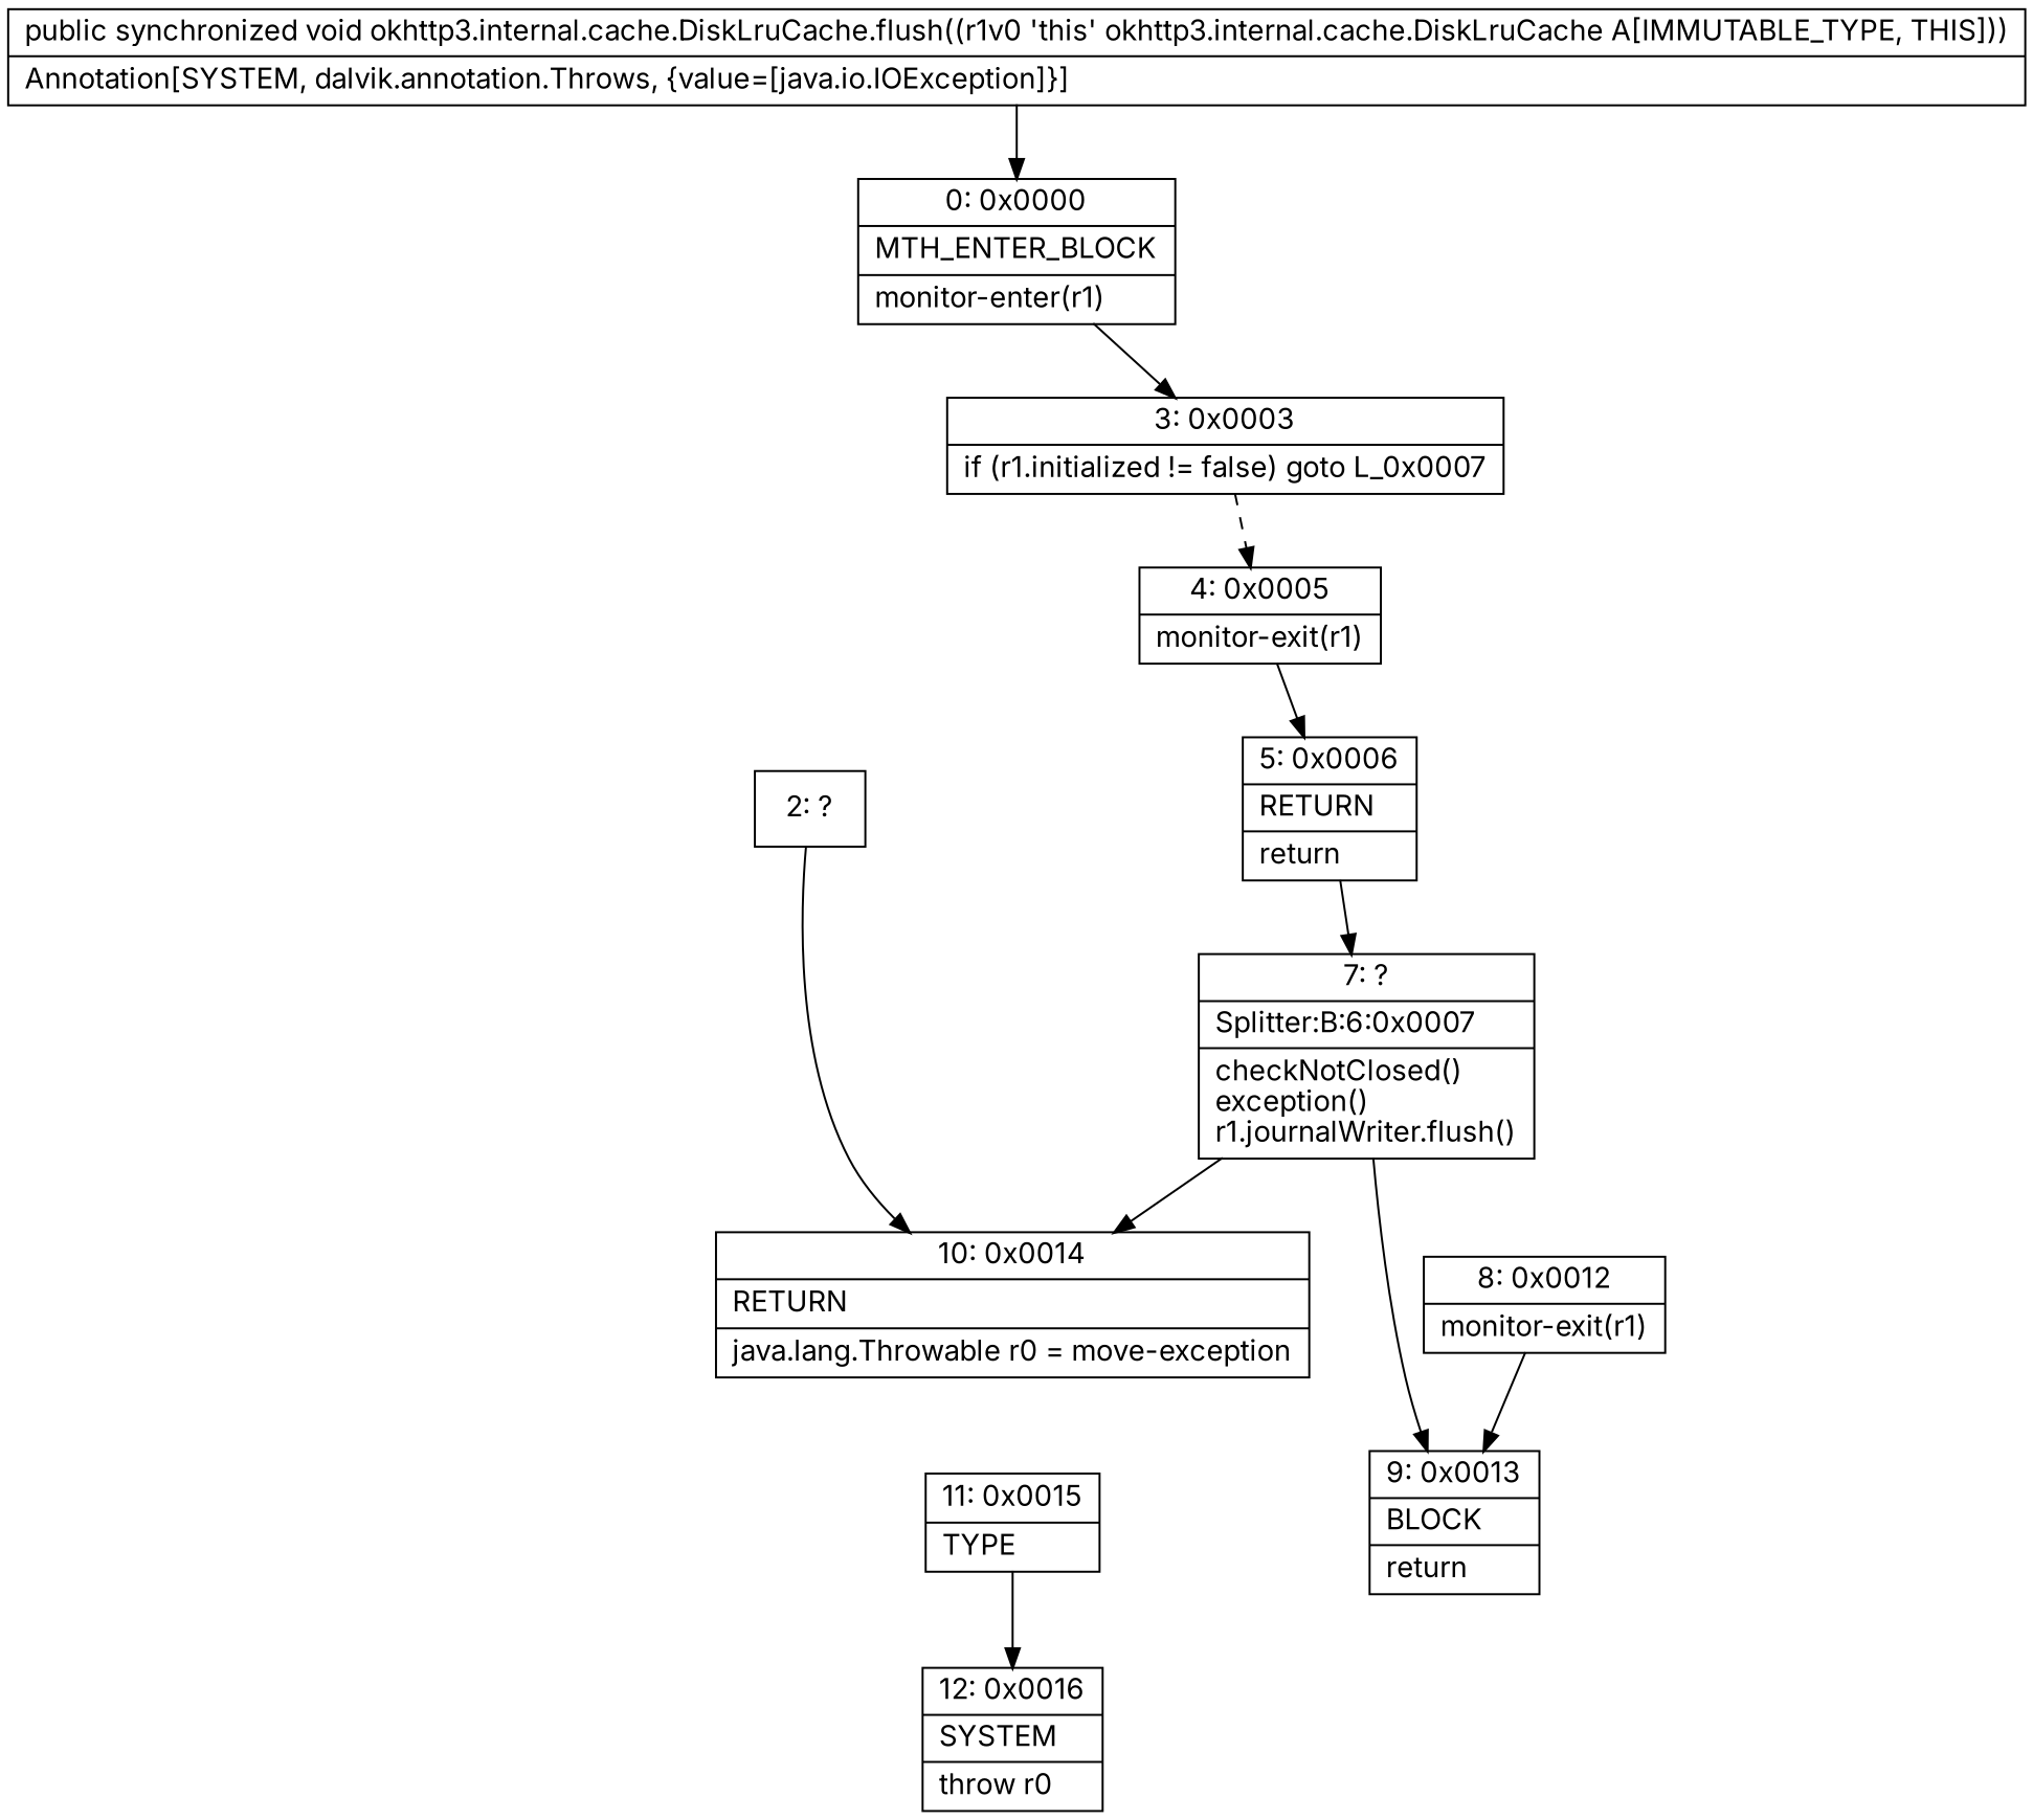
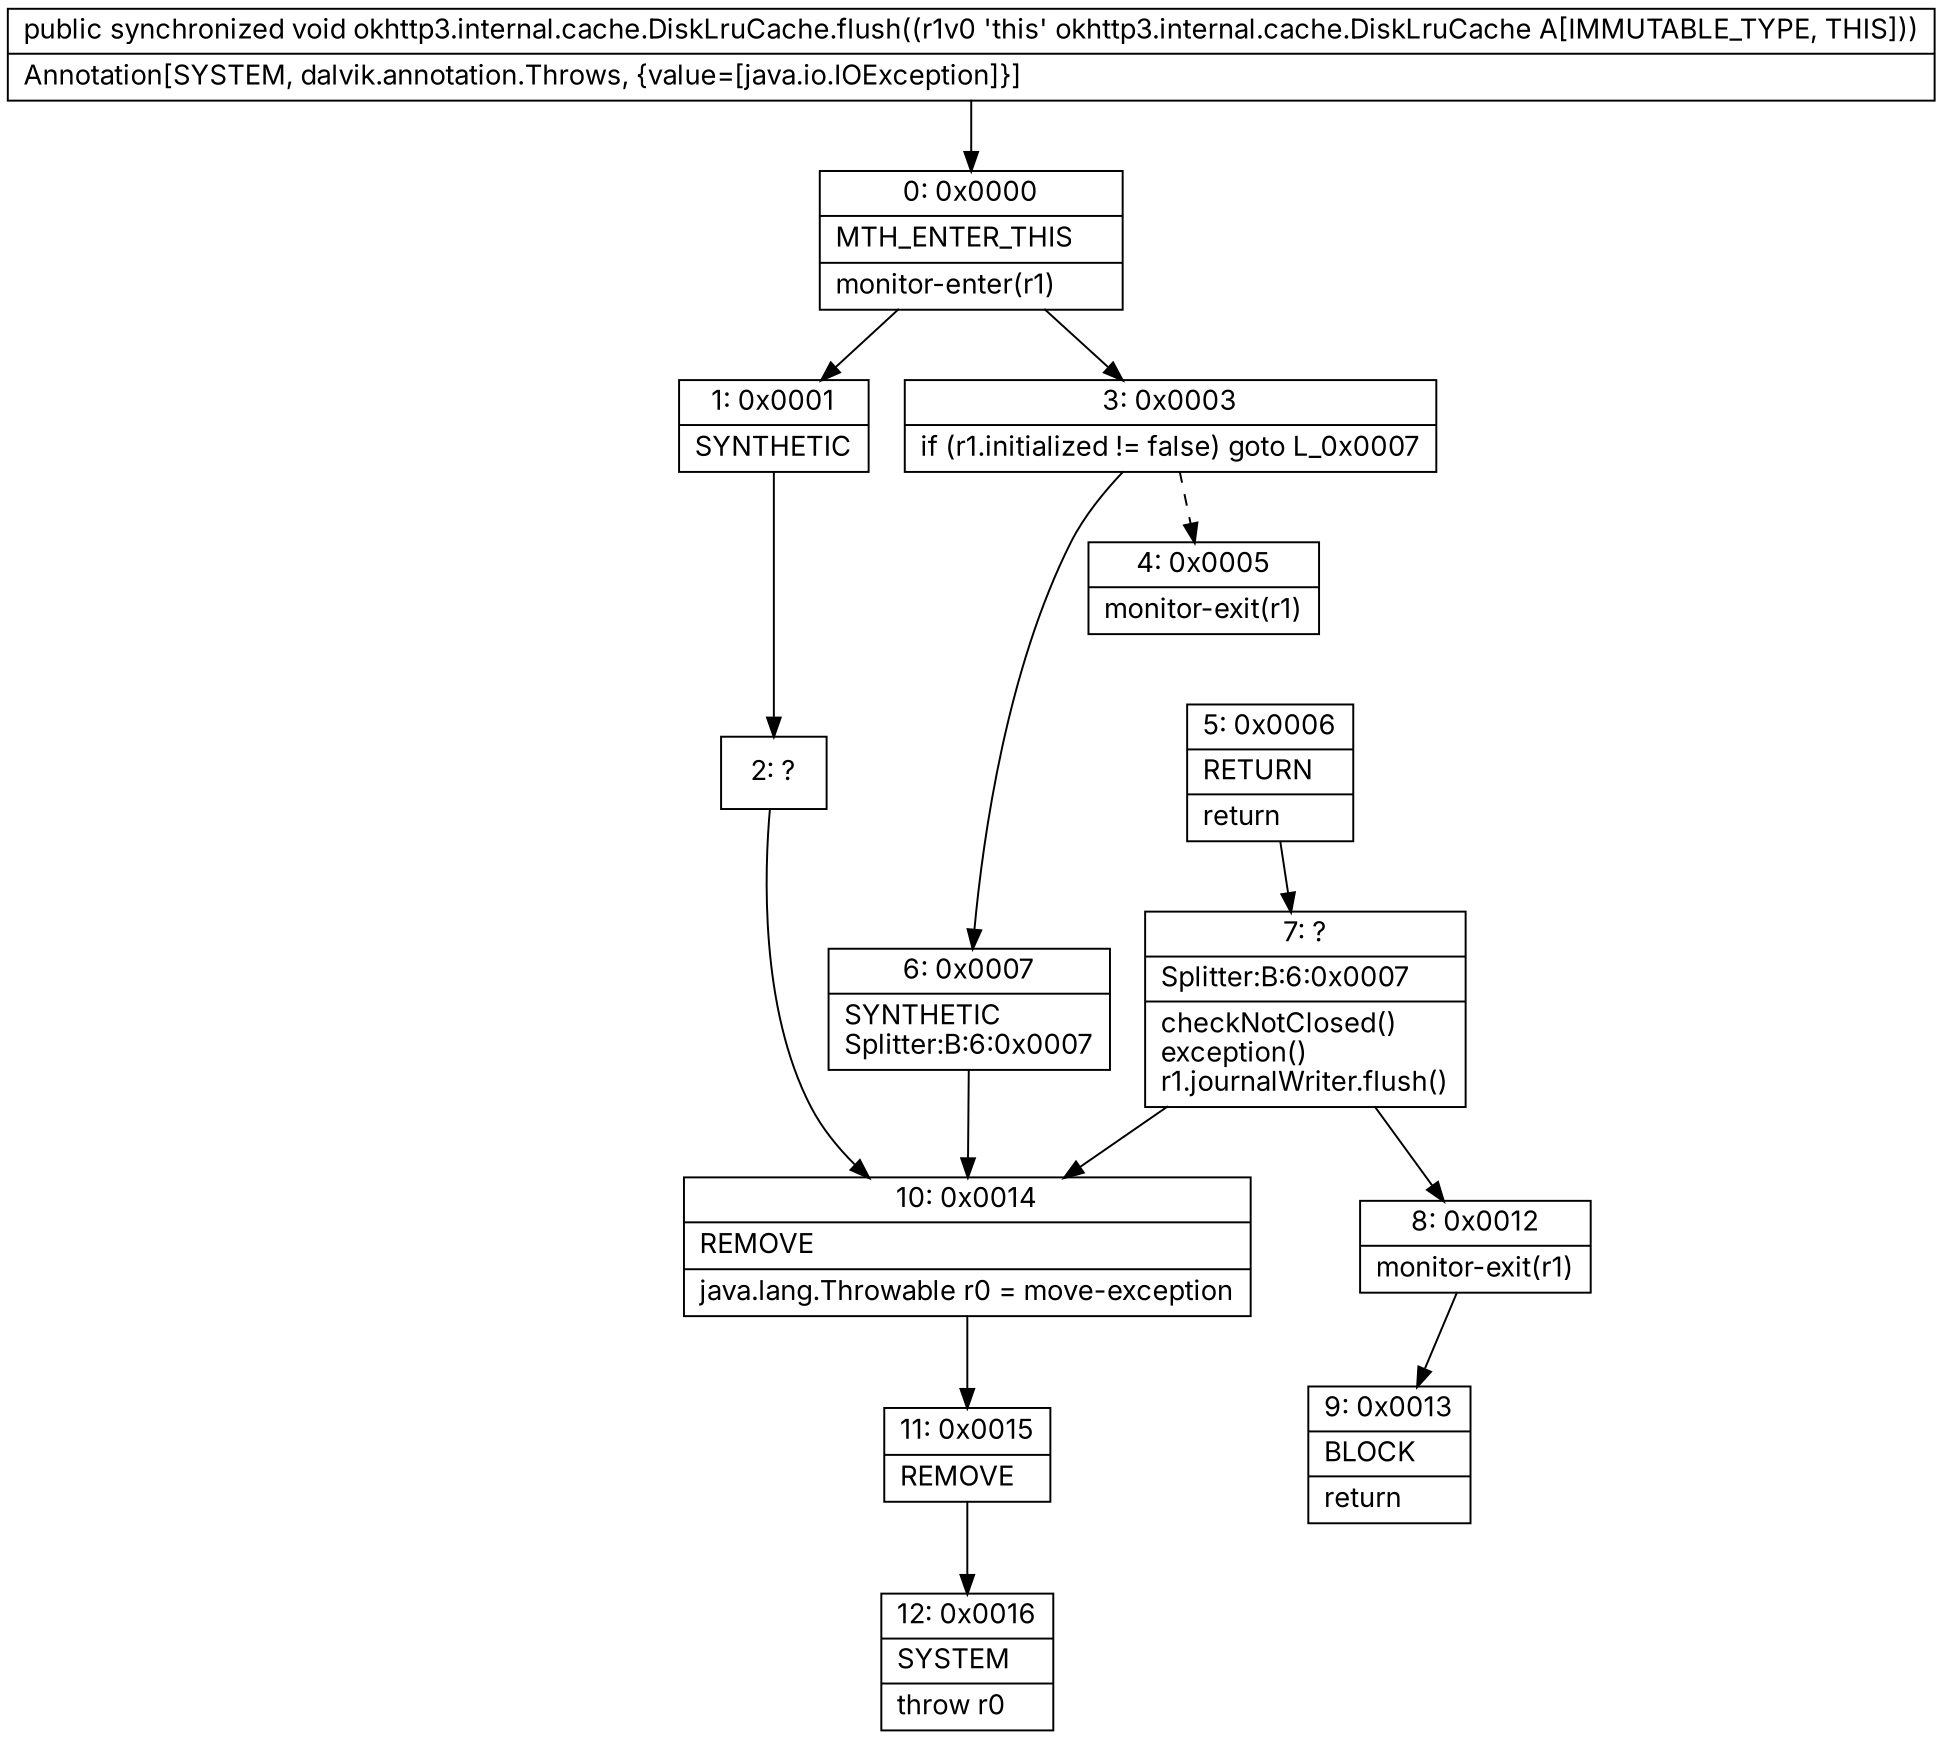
  digraph {
    fontname=Inter
    node [fontname=Inter shape=record]
    edge [fontname=Inter]
-   n1 [label="{0\:\ 0x0000|MTH_ENTER_BLOCK\l|monitor\-enter(r1)\l}"]
+   n1 [label="{0\:\ 0x0000|MTH_ENTER_THIS\l|monitor\-enter(r1)\l}"]
+   n2 [label="{1\:\ 0x0001|SYNTHETIC\l}"]
    n3 [label="{3\:\ 0x0003|if (r1.initialized != false) goto L_0x0007\l}"]
    n4 [label="{2\:\ ?}"]
-   n5 [label="{10\:\ 0x0014|RETURN\l|java.lang.Throwable r0 = move\-exception\l}"]
-   n6 [label="{11\:\ 0x0015|TYPE\l}"]
+   n5 [label="{10\:\ 0x0014|REMOVE\l|java.lang.Throwable r0 = move\-exception\l}"]
+   n6 [label="{11\:\ 0x0015|REMOVE\l}"]
    n7 [label="{4\:\ 0x0005|monitor\-exit(r1)\l}"]
+   n8 [label="{6\:\ 0x0007|SYNTHETIC\lSplitter:B:6:0x0007\l}"]
    n9 [label="{5\:\ 0x0006|RETURN\l|return\l}"]
    n10 [label="{7\:\ ?|Splitter:B:6:0x0007\l|checkNotClosed()\lexception()\lr1.journalWriter.flush()\l}"]
    n11 [label="{8\:\ 0x0012|monitor\-exit(r1)\l}"]
    n12 [label="{9\:\ 0x0013|BLOCK\l|return\l}"]
    n13 [label="{12\:\ 0x0016|SYSTEM\l|throw r0\l}"]
    n14 [label="{public synchronized void okhttp3.internal.cache.DiskLruCache.flush((r1v0 'this' okhttp3.internal.cache.DiskLruCache A[IMMUTABLE_TYPE, THIS]))  | Annotation[SYSTEM, dalvik.annotation.Throws, \{value=[java.io.IOException]\}]\l}"]
+   n1 -> n2
    n1 -> n3
+   n2 -> n4
    n3 -> n7 [style=dashed]
+   n3 -> n8
    n4 -> n5
+   n5 -> n6
    n6 -> n13
-   n7 -> n9
+   n8 -> n5
    n9 -> n10
    n10 -> n5
-   n10 -> n12
+   n10 -> n11
    n11 -> n12
    n14 -> n1
  }
